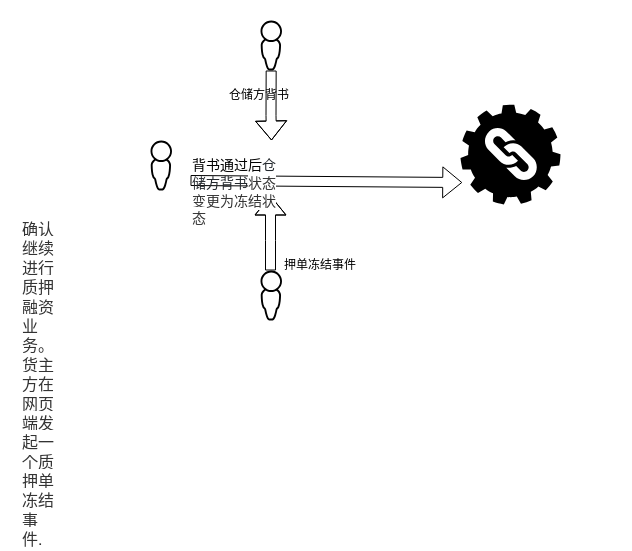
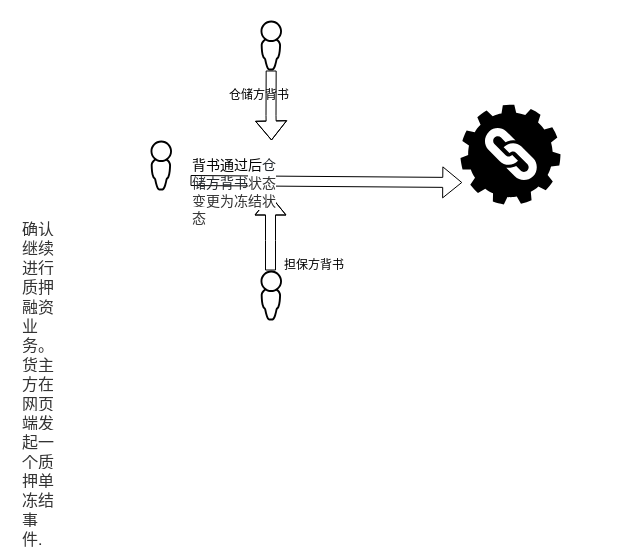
  <mxCell id="0" />
  <mxCell id="1" parent="0" />
  <mxCell id="2" value="" style="pointerEvents=1;shadow=0;dashed=0;html=1;strokeColor=none;aspect=fixed;labelPosition=center;verticalLabelPosition=bottom;verticalAlign=top;align=center;outlineConnect=0;shape=mxgraph.vvd.administrator;fillColor=#000000;" vertex="1" parent="1"><mxGeometry x="260" y="20" width="21.5" height="50" as="geometry" /></mxCell>
  <mxCell id="3" value="" style="pointerEvents=1;shadow=0;dashed=0;html=1;strokeColor=none;aspect=fixed;labelPosition=center;verticalLabelPosition=bottom;verticalAlign=top;align=center;outlineConnect=0;shape=mxgraph.vvd.administrator;fillColor=#000000;" vertex="1" parent="1"><mxGeometry x="260" y="270" width="21.5" height="50" as="geometry" /></mxCell>
  <mxCell id="4" value="" style="pointerEvents=1;shadow=0;dashed=0;html=1;strokeColor=none;fillColor=#000000;aspect=fixed;labelPosition=center;verticalLabelPosition=bottom;verticalAlign=top;align=center;outlineConnect=0;shape=mxgraph.vvd.administrator;" vertex="1" parent="1"><mxGeometry x="150" y="140" width="21.5" height="50" as="geometry" /></mxCell>
  <mxCell id="5" value="" style="html=1;aspect=fixed;strokeColor=none;shadow=0;align=center;verticalAlign=top;fillColor=#000000;shape=mxgraph.gcp2.gear_chain" vertex="1" parent="1"><mxGeometry x="460" y="104" width="100" height="100" as="geometry" /></mxCell>
  <mxCell id="6" value="" style="endArrow=block;html=1;strokeColor=#000000;endFill=0;shape=flexArrow;entryX=0.647;entryY=1.067;entryDx=0;entryDy=0;entryPerimeter=0;" edge="1" parent="1" target="11"><mxGeometry width="50" height="50" relative="1" as="geometry"><mxPoint x="190" y="180" as="sourcePoint" /><mxPoint x="400" y="180" as="targetPoint" /></mxGeometry></mxCell>
  <mxCell id="7" value="" style="endArrow=block;html=1;strokeColor=#000000;endFill=0;shape=flexArrow;" edge="1" parent="1"><mxGeometry width="50" height="50" relative="1" as="geometry"><mxPoint x="270" y="270" as="sourcePoint" /><mxPoint x="270" y="195" as="targetPoint" /><Array as="points"><mxPoint x="270" y="240" /></Array></mxGeometry></mxCell>
  <mxCell id="8" value="" style="endArrow=block;html=1;strokeColor=#000000;endFill=0;shape=flexArrow;" edge="1" parent="1" source="2"><mxGeometry width="50" height="50" relative="1" as="geometry"><mxPoint x="290" y="70" as="sourcePoint" /><mxPoint x="271" y="140" as="targetPoint" /><Array as="points"><mxPoint x="270.5" y="115" /></Array></mxGeometry></mxCell>
- <mxCell id="9" value="押单冻结事件" style="text;html=1;resizable=0;points=[];autosize=1;align=left;verticalAlign=top;spacingTop=-4;" vertex="1" parent="1"><mxGeometry x="282" y="255" width="80" height="20" as="geometry" /></mxCell>
+ <mxCell id="9" value="担保方背书" style="text;html=1;resizable=0;points=[];autosize=1;align=left;verticalAlign=top;spacingTop=-4;" vertex="1" parent="1"><mxGeometry x="282" y="255" width="80" height="20" as="geometry" /></mxCell>
  <mxCell id="10" value="仓储方背书" style="text;html=1;resizable=0;points=[];autosize=1;align=left;verticalAlign=top;spacingTop=-4;" vertex="1" parent="1"><mxGeometry x="227" y="85" width="80" height="20" as="geometry" /></mxCell>
  <mxCell id="11" value="&lt;font style=&quot;font-size: 14px&quot;&gt;&lt;font style=&quot;font-size: 14px&quot;&gt;&lt;font style=&quot;font-size: 14px&quot;&gt;背书通过后&lt;span style=&quot;color: rgb(36 , 41 , 46) ; white-space: normal&quot;&gt;仓储方背书&lt;/span&gt;&lt;/font&gt;&lt;span style=&quot;color: rgb(51 , 51 , 51) ; font-family: &amp;#34;helvetica neue&amp;#34; , &amp;#34;helvetica&amp;#34; , &amp;#34;segoe ui&amp;#34; , &amp;#34;arial&amp;#34; , &amp;#34;freesans&amp;#34; , sans-serif ; white-space: normal ; background-color: rgb(255 , 255 , 255)&quot;&gt;状态变&lt;/span&gt;&lt;/font&gt;&lt;span style=&quot;color: rgb(51 , 51 , 51) ; font-family: &amp;#34;helvetica neue&amp;#34; , &amp;#34;helvetica&amp;#34; , &amp;#34;segoe ui&amp;#34; , &amp;#34;arial&amp;#34; , &amp;#34;freesans&amp;#34; , sans-serif ; white-space: normal ; background-color: rgb(255 , 255 , 255)&quot;&gt;更为冻结状态&lt;/span&gt;&lt;/font&gt;" style="text;html=1;align=left;" vertex="1" parent="1"><mxGeometry x="190" y="150" width="420" height="30" as="geometry" /></mxCell>
  <mxCell id="12" value="&lt;span style=&quot;color: rgb(51 , 51 , 51) ; font-family: &amp;#34;helvetica neue&amp;#34; , &amp;#34;helvetica&amp;#34; , &amp;#34;segoe ui&amp;#34; , &amp;#34;arial&amp;#34; , &amp;#34;freesans&amp;#34; , sans-serif ; font-size: 16px ; white-space: normal ; background-color: rgb(255 , 255 , 255)&quot;&gt;确认继续进行质押融资业务。&lt;br&gt;货主方在网页端发起一个质&lt;br&gt;押单冻结事件.&lt;/span&gt;" style="text;html=1;resizable=0;points=[];autosize=1;align=left;verticalAlign=top;spacingTop=-4;" vertex="1" parent="1"><mxGeometry x="20" y="216" width="220" height="40" as="geometry" /></mxCell>
  <mxCell id="13" value="" style="shape=image;html=1;verticalAlign=top;verticalLabelPosition=bottom;labelBackgroundColor=#ffffff;imageAspect=0;aspect=fixed;image=https://cdn1.iconfinder.com/data/icons/ios-11-glyphs/30/us_dollar-128.png;fillColor=#FFFFFF;gradientColor=#FFFFFF;" vertex="1" parent="1"><mxGeometry x="22" y="104" width="128" height="128" as="geometry" /></mxCell>
